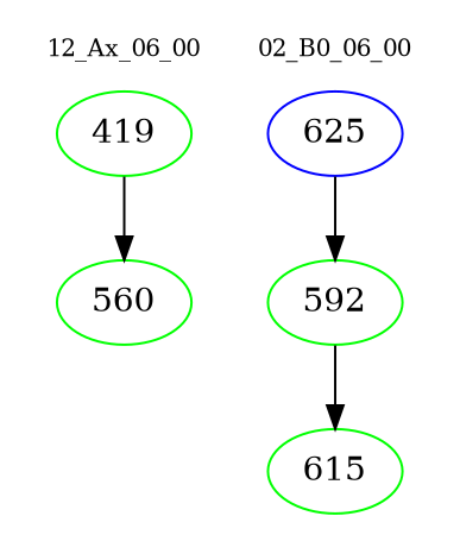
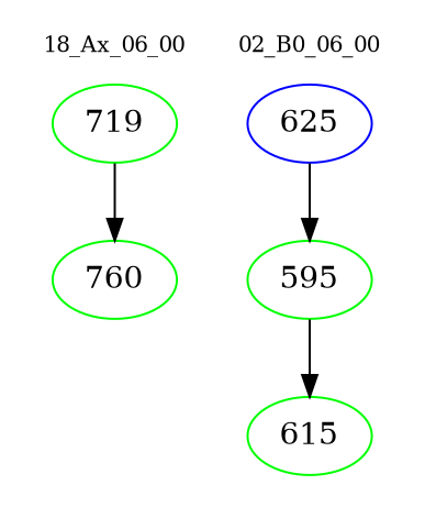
  digraph {
    node [color=green]
    edge [color=black]
-   n1 [label=419]
-   n2 [label=560]
+   n1 [label=719]
+   n2 [label=760]
    n3 [color=blue label=625]
-   n4 [label=592]
+   n4 [label=595]
    n5 [label=615]
    subgraph cluster_1 {
      color=white
      fontsize=10
-     label="12_Ax_06_00"
+     label="18_Ax_06_00"
      n1
      n2
    }
    subgraph cluster_2 {
      color=white
      fontsize=10
      label="02_B0_06_00"
      n3
      n4
      n5
    }
    n1 -> n2
    n3 -> n4
    n4 -> n5
  }
